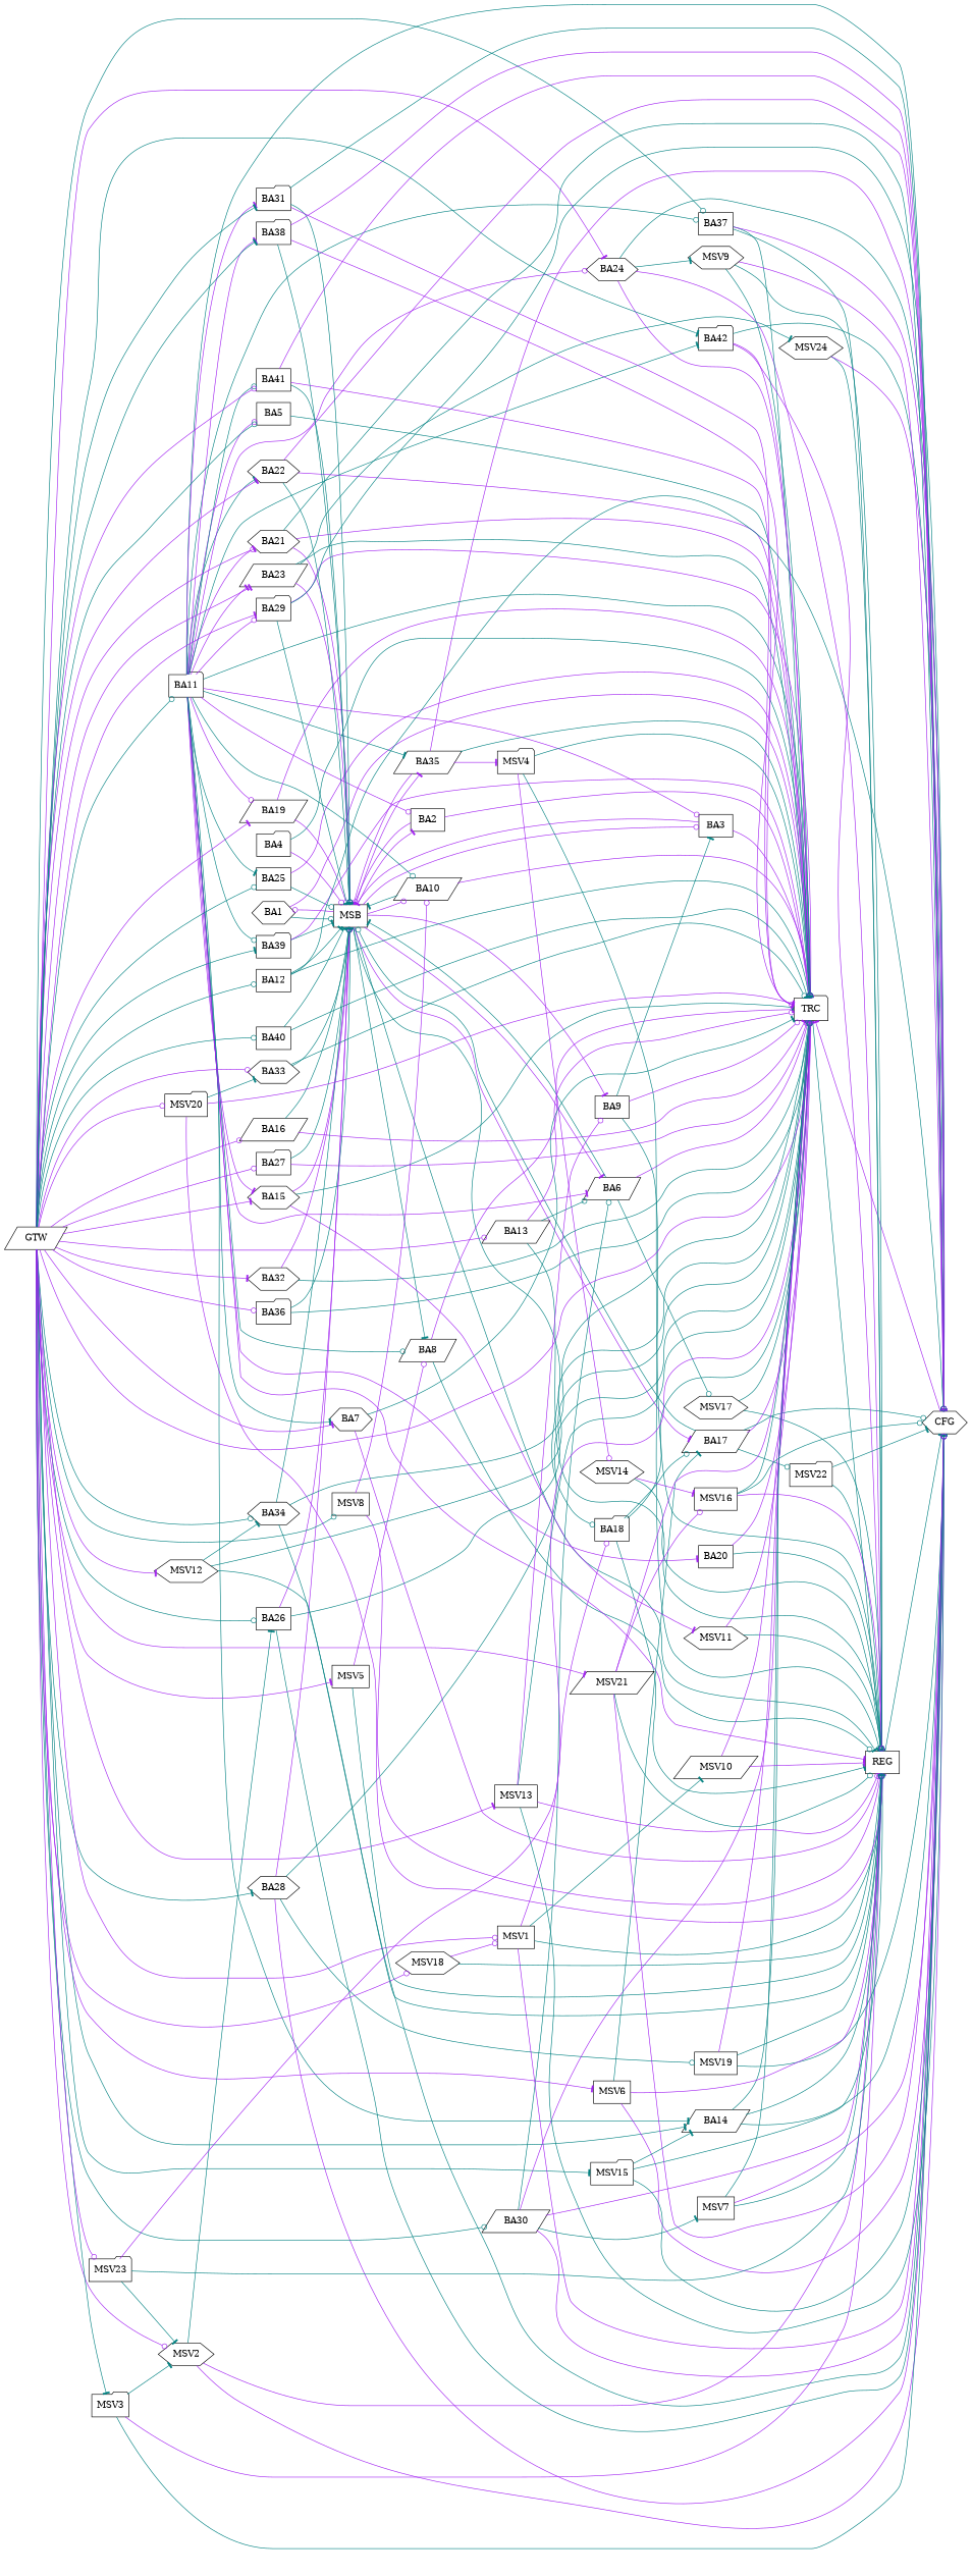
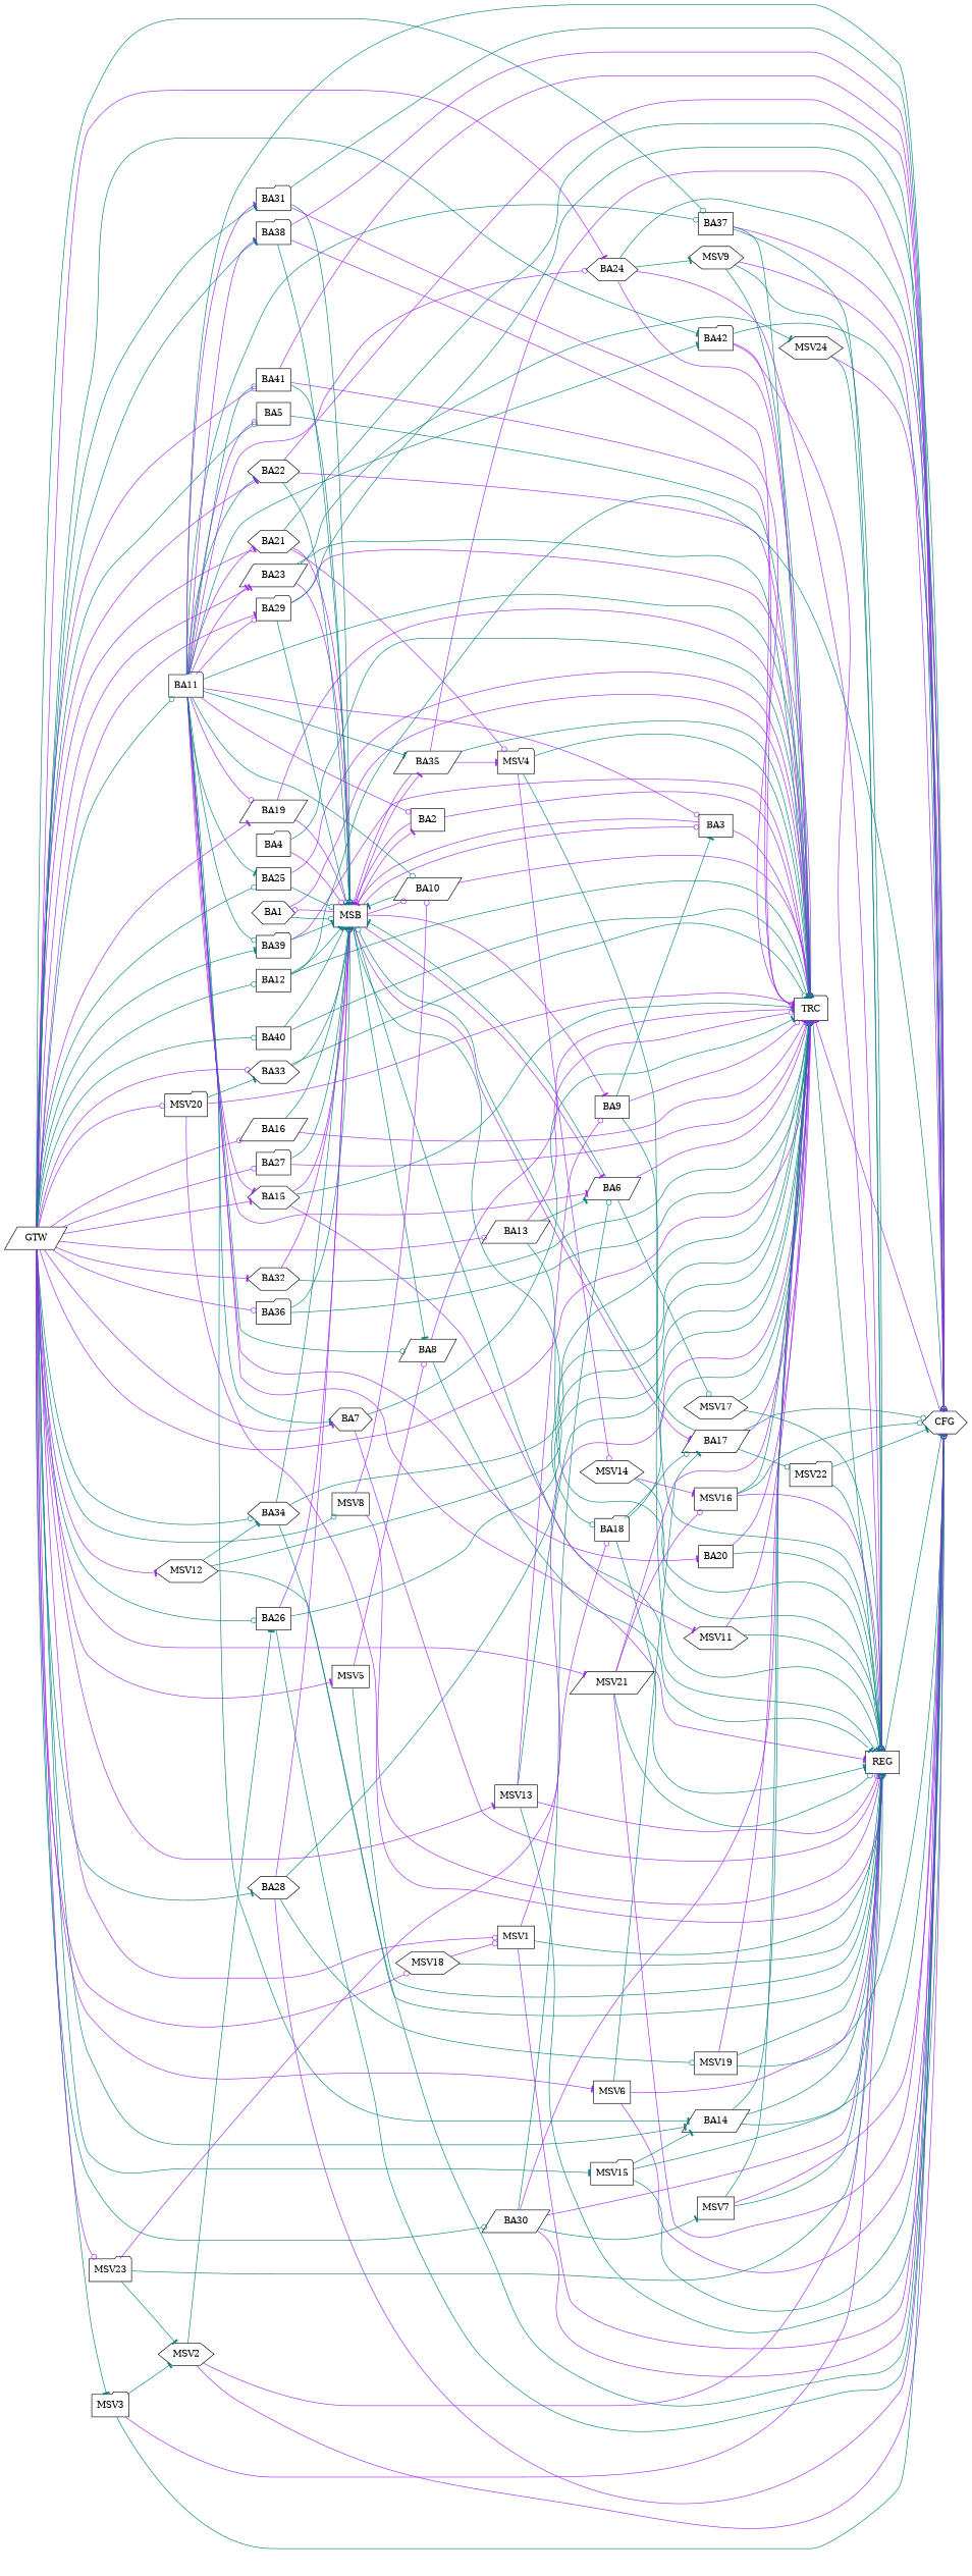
  strict digraph {
    rankdir=LR
    node [shape=box]
    edge [arrowhead=tee color=teal]
    n1 [label=BA1 shape=hexagon]
    n2 [label=MSB]
    n3 [label=TRC shape=folder]
    n4 [label=BA2]
    n5 [label=BA3]
    n6 [label=REG]
    n7 [label=BA6 shape=parallelogram]
    n8 [label=BA8 shape=parallelogram]
    n9 [label=BA9]
    n10 [label=BA10 shape=parallelogram]
    n11 [label=BA35 shape=parallelogram]
    n12 [label=BA17 shape=parallelogram]
    n13 [label=BA18 shape=folder]
    n14 [label=BA4 shape=folder]
    n15 [label=BA5]
    n16 [label=CFG shape=hexagon]
    n17 [label=MSV17 shape=hexagon]
    n18 [label=BA7 shape=hexagon]
    n19 [label=BA11 shape=folder]
    n20 [label=BA14 shape=parallelogram]
    n21 [label=BA15 shape=hexagon]
    n22 [label=BA19 shape=parallelogram]
    n23 [label=BA20]
    n24 [label=BA21 shape=hexagon]
    n25 [label=BA22 shape=hexagon]
    n26 [label=BA23 shape=parallelogram]
    n27 [label=BA24 shape=hexagon]
    n28 [label=BA25]
    n29 [label=BA29 shape=folder]
    n30 [label=BA31 shape=folder]
    n31 [label=BA37]
    n32 [label=BA38 shape=folder]
    n33 [label=BA39 shape=folder]
    n34 [label=BA41]
    n35 [label=BA42 shape=folder]
    n36 [label=MSV11 shape=hexagon]
    n37 [label=MSV24 shape=hexagon]
    n38 [label=MSV9 shape=hexagon]
    n39 [label=MSV4 shape=folder]
    n40 [label=BA12]
    n41 [label=BA13 shape=parallelogram]
    n42 [label=BA16 shape=parallelogram]
    n43 [label=MSV22 shape=folder]
    n44 [label=BA26]
    n45 [label=BA27 shape=folder]
    n46 [label=BA28 shape=hexagon]
    n47 [label=MSV19]
    n48 [label=BA30 shape=parallelogram]
    n49 [label=MSV7]
    n50 [label=BA32 shape=hexagon]
    n51 [label=BA33 shape=hexagon]
    n52 [label=BA34 shape=hexagon]
    n53 [label=MSV14 shape=hexagon]
    n54 [label=BA36 shape=folder]
    n55 [label=BA40]
    n56 [label=GTW shape=parallelogram]
    n57 [label=MSV1]
    n58 [label=MSV2 shape=hexagon]
    n59 [label=MSV3 shape=folder]
    n60 [label=MSV5]
    n61 [label=MSV6]
    n62 [label=MSV8]
    n63 [label=MSV12 shape=hexagon]
    n64 [label=MSV13]
    n65 [label=MSV15 shape=folder]
    n66 [label=MSV18 shape=hexagon]
    n67 [label=MSV20 shape=folder]
    n68 [label=MSV21 shape=parallelogram]
    n69 [label=MSV23 shape=folder]
-   n70 [label=MSV10 shape=parallelogram]
    n71 [label=MSV16]
    n1 -> n2 [arrowhead=odot]
    n1 -> n3 [color=purple]
    n2 -> n1 [arrowhead=odot color=purple]
    n2 -> n4 [color=purple]
    n2 -> n5 [arrowhead=odot color=purple]
    n2 -> n6
    n2 -> n7 [color=purple]
    n2 -> n8
    n2 -> n9 [color=purple]
    n2 -> n10 [arrowhead=odot color=purple]
    n2 -> n11 [color=purple]
    n2 -> n12 [color=purple]
    n2 -> n13 [arrowhead=odot]
    n3 -> n6
    n4 -> n2 [arrowhead=odot color=purple]
    n4 -> n3 [arrowhead=odot color=purple]
    n5 -> n2 [color=purple]
    n5 -> n3 [color=purple]
    n6 -> n16
    n7 -> n2
    n7 -> n3 [arrowhead=odot color=purple]
    n7 -> n17 [arrowhead=odot]
    n8 -> n3 [color=purple]
-   n8 -> n6 [arrowhead=odot]
+   n8 -> n6
    n9 -> n3 [arrowhead=odot color=purple]
    n9 -> n5
    n9 -> n6 [arrowhead=odot]
    n10 -> n2
    n10 -> n3 [color=purple]
    n11 -> n2 [color=purple]
    n11 -> n3 [arrowhead=odot]
    n11 -> n16 [color=purple]
    n11 -> n39 [color=purple]
    n12 -> n2 [arrowhead=odot]
    n12 -> n3 [color=purple]
    n12 -> n16 [arrowhead=odot]
    n12 -> n43 [arrowhead=odot]
    n13 -> n3
    n13 -> n6
    n13 -> n12 [arrowhead=odot]
    n14 -> n2 [arrowhead=odot color=purple]
    n14 -> n3
    n15 -> n3
    n16 -> n3 [color=purple]
    n17 -> n3 [arrowhead=odot]
    n17 -> n6
    n18 -> n3
    n18 -> n6 [arrowhead=odot color=purple]
    n19 -> n3
    n19 -> n4 [arrowhead=odot color=purple]
    n19 -> n5 [arrowhead=odot color=purple]
    n19 -> n6 [color=purple]
    n19 -> n7 [color=purple]
    n19 -> n8 [arrowhead=odot]
    n19 -> n10 [arrowhead=odot]
    n19 -> n11
    n19 -> n15 [arrowhead=odot color=purple]
    n19 -> n16
    n19 -> n18
    n19 -> n20
    n19 -> n21 [color=purple]
    n19 -> n22 [arrowhead=odot color=purple]
    n19 -> n23 [color=purple]
    n19 -> n24 [color=purple]
    n19 -> n25
    n19 -> n26 [color=purple]
    n19 -> n27 [arrowhead=odot color=purple]
    n19 -> n28
    n19 -> n29 [arrowhead=odot color=purple]
    n19 -> n30 [color=purple]
    n19 -> n31 [arrowhead=odot]
    n19 -> n32 [color=purple]
    n19 -> n33 [arrowhead=odot]
    n19 -> n34 [arrowhead=odot]
    n19 -> n35
    n20 -> n3 [arrowhead=odot]
    n20 -> n6
    n20 -> n16
    n21 -> n2 [color=purple]
    n21 -> n3
    n21 -> n36 [color=purple]
    n22 -> n2 [arrowhead=odot color=purple]
    n22 -> n3 [arrowhead=odot color=purple]
    n23 -> n3 [color=purple]
    n23 -> n6 [arrowhead=odot]
    n24 -> n2 [arrowhead=odot color=purple]
-   n24 -> n3 [arrowhead=odot color=purple]
+   n24 -> n39 [arrowhead=odot color=purple]
    n24 -> n16
    n25 -> n2
    n25 -> n3 [color=purple]
    n25 -> n16 [color=purple]
    n26 -> n2 [color=purple]
    n26 -> n3 [arrowhead=odot]
    n26 -> n37
    n27 -> n3 [arrowhead=odot color=purple]
    n27 -> n6 [arrowhead=odot color=purple]
    n27 -> n16
    n27 -> n38
    n28 -> n2 [arrowhead=odot]
    n28 -> n3 [color=purple]
    n29 -> n2
    n29 -> n3 [arrowhead=odot color=purple]
    n29 -> n16
    n30 -> n2 [arrowhead=odot]
    n30 -> n3 [color=purple]
    n30 -> n16 [arrowhead=odot]
    n31 -> n3 [arrowhead=odot]
    n31 -> n6
    n31 -> n16 [color=purple]
    n32 -> n2
    n32 -> n3 [arrowhead=odot color=purple]
    n32 -> n16 [arrowhead=odot color=purple]
    n33 -> n2
    n33 -> n3 [color=purple]
    n34 -> n2 [arrowhead=odot]
    n34 -> n3 [color=purple]
    n34 -> n16 [arrowhead=odot color=purple]
    n35 -> n3 [arrowhead=odot color=purple]
    n35 -> n6 [color=purple]
    n35 -> n16
    n36 -> n3 [arrowhead=odot color=purple]
    n36 -> n6 [arrowhead=odot]
    n37 -> n6 [arrowhead=odot]
    n37 -> n16 [arrowhead=odot color=purple]
    n38 -> n3 [arrowhead=odot]
    n38 -> n6
    n38 -> n16 [color=purple]
    n39 -> n3
    n39 -> n6 [arrowhead=odot]
    n39 -> n53 [arrowhead=odot color=purple]
    n40 -> n2
    n40 -> n3
    n40 -> n16 [arrowhead=odot]
    n41 -> n3 [arrowhead=odot color=purple]
    n41 -> n6 [arrowhead=odot]
-   n41 -> n7 [arrowhead=odot]
+   n41 -> n7
    n42 -> n2
    n42 -> n3 [color=purple]
    n43 -> n6 [arrowhead=odot]
    n43 -> n16
    n44 -> n2 [arrowhead=odot color=purple]
    n44 -> n3
    n44 -> n16
    n45 -> n2
    n45 -> n3 [arrowhead=odot color=purple]
    n46 -> n2 [color=purple]
    n46 -> n3 [arrowhead=odot]
    n46 -> n16 [color=purple]
    n46 -> n47 [arrowhead=odot]
    n47 -> n3 [color=purple]
    n47 -> n6 [arrowhead=odot]
    n47 -> n16 [arrowhead=odot]
    n48 -> n3 [color=purple]
    n48 -> n6 [arrowhead=odot color=purple]
    n48 -> n7 [arrowhead=odot]
    n48 -> n16 [arrowhead=odot color=purple]
    n48 -> n49
    n49 -> n3 [arrowhead=odot]
    n49 -> n6 [arrowhead=odot]
    n49 -> n16 [arrowhead=odot color=purple]
    n50 -> n2 [arrowhead=odot color=purple]
    n50 -> n3 [arrowhead=odot]
    n51 -> n2 [arrowhead=odot]
    n51 -> n3 [arrowhead=odot]
    n52 -> n2 [arrowhead=odot]
    n52 -> n3
    n52 -> n16
    n53 -> n6 [arrowhead=odot]
    n53 -> n71 [color=purple]
    n54 -> n2
    n54 -> n3 [arrowhead=odot]
    n55 -> n2
    n55 -> n3
    n56 -> n3 [color=purple]
    n56 -> n15 [arrowhead=odot]
    n56 -> n18 [color=purple]
    n56 -> n19 [arrowhead=odot]
    n56 -> n20
    n56 -> n21 [color=purple]
    n56 -> n22 [color=purple]
    n56 -> n24 [arrowhead=odot color=purple]
    n56 -> n25 [color=purple]
    n56 -> n26 [color=purple]
    n56 -> n27 [color=purple]
    n56 -> n28 [arrowhead=odot]
    n56 -> n29 [color=purple]
    n56 -> n30
    n56 -> n31 [arrowhead=odot]
    n56 -> n32
    n56 -> n33
    n56 -> n34 [arrowhead=odot color=purple]
    n56 -> n35
    n56 -> n40 [arrowhead=odot]
    n56 -> n41 [arrowhead=odot color=purple]
    n56 -> n42 [arrowhead=odot color=purple]
    n56 -> n44 [arrowhead=odot]
    n56 -> n45 [arrowhead=odot color=purple]
    n56 -> n46
    n56 -> n48 [arrowhead=odot]
    n56 -> n50 [color=purple]
    n56 -> n51 [arrowhead=odot color=purple]
    n56 -> n52 [arrowhead=odot]
    n56 -> n54 [arrowhead=odot color=purple]
    n56 -> n55 [arrowhead=odot]
    n56 -> n57 [arrowhead=odot color=purple]
-   n56 -> n58 [arrowhead=odot color=purple]
    n56 -> n59
    n56 -> n60 [color=purple]
    n56 -> n61 [color=purple]
    n56 -> n62 [arrowhead=odot]
    n56 -> n63 [color=purple]
    n56 -> n64 [color=purple]
    n56 -> n65
    n56 -> n66 [arrowhead=odot color=purple]
    n56 -> n67 [arrowhead=odot color=purple]
    n56 -> n68 [color=purple]
    n56 -> n69 [arrowhead=odot color=purple]
    n57 -> n6 [arrowhead=odot]
    n57 -> n13 [arrowhead=odot color=purple]
    n57 -> n16 [color=purple]
-   n57 -> n70
    n58 -> n6 [arrowhead=odot color=purple]
    n58 -> n16 [arrowhead=odot color=purple]
    n58 -> n44
    n59 -> n6 [color=purple]
    n59 -> n16
    n59 -> n58
    n60 -> n6
    n60 -> n8 [arrowhead=odot color=purple]
    n61 -> n6 [arrowhead=odot color=purple]
    n61 -> n12
    n61 -> n16 [arrowhead=odot color=purple]
    n62 -> n6 [arrowhead=odot color=purple]
    n62 -> n10 [arrowhead=odot color=purple]
    n63 -> n3 [arrowhead=odot]
    n63 -> n6 [arrowhead=odot]
    n63 -> n52
    n64 -> n3
    n64 -> n6 [arrowhead=odot color=purple]
    n64 -> n9 [arrowhead=odot color=purple]
    n64 -> n16
    n65 -> n6
    n65 -> n16 [arrowhead=odot]
    n65 -> n20
    n66 -> n6 [arrowhead=odot]
    n66 -> n57 [arrowhead=odot color=purple]
    n67 -> n3 [color=purple]
    n67 -> n6 [color=purple]
    n67 -> n51
    n68 -> n3 [color=purple]
    n68 -> n6 [arrowhead=odot]
    n68 -> n16 [arrowhead=odot color=purple]
    n68 -> n71 [arrowhead=odot color=purple]
    n69 -> n3 [arrowhead=odot color=purple]
    n69 -> n6
    n69 -> n58
-   n70 -> n3 [arrowhead=odot color=purple]
-   n70 -> n6 [color=purple]
    n71 -> n3 [arrowhead=odot]
    n71 -> n6 [arrowhead=odot color=purple]
    n71 -> n16 [arrowhead=odot]
  }
